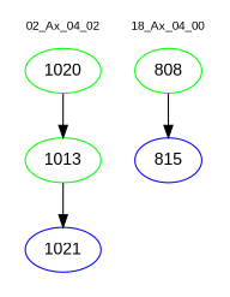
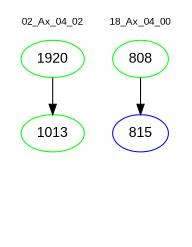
  digraph {
    fontname="Liberation Sans"
    node [color=green fontname="Liberation Sans"]
    edge [color=black fontname="Liberation Sans"]
-   n1 [label=1020]
+   n1 [label=1920]
    n2 [label=1013]
-   n3 [color=blue label=1021]
    n4 [label=808]
    n5 [color=blue label=815]
    subgraph cluster_1 {
      color=white
      fontsize=10
      label="02_Ax_04_02"
      n1
      n2
-     n3
    }
    subgraph cluster_2 {
      color=white
      fontsize=10
      label="18_Ax_04_00"
      n4
      n5
    }
    n1 -> n2
-   n2 -> n3
    n4 -> n5
  }
